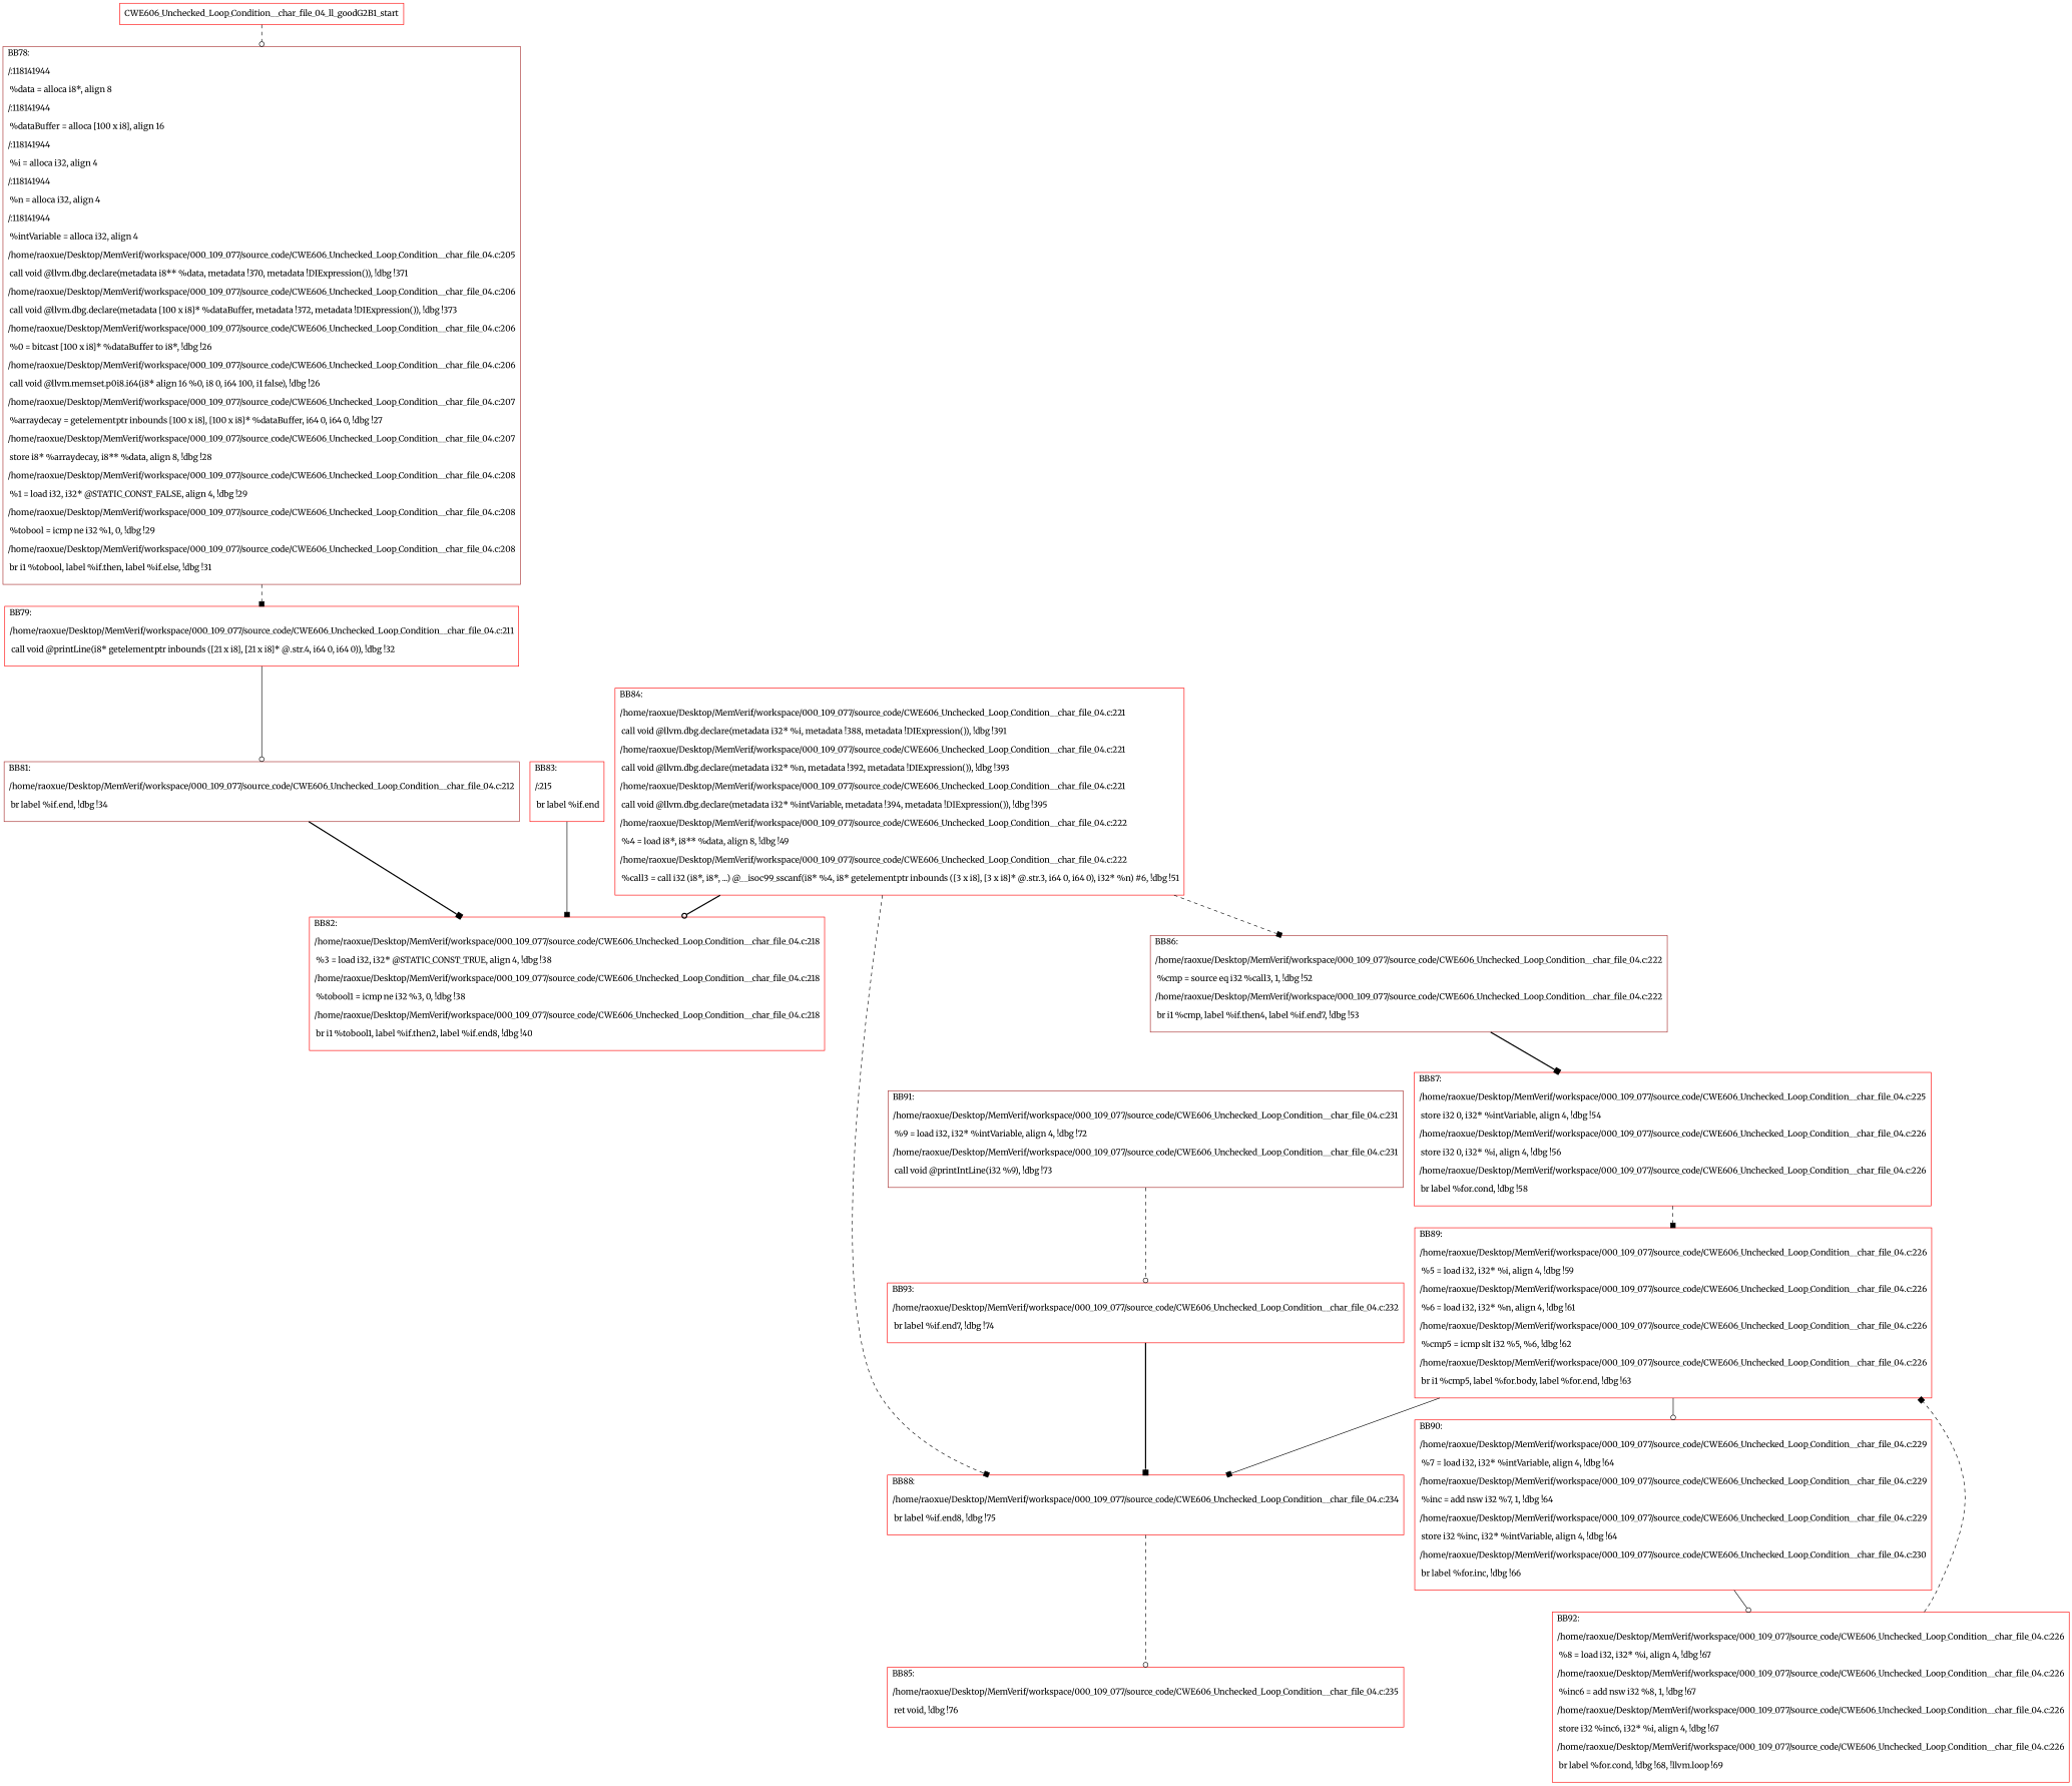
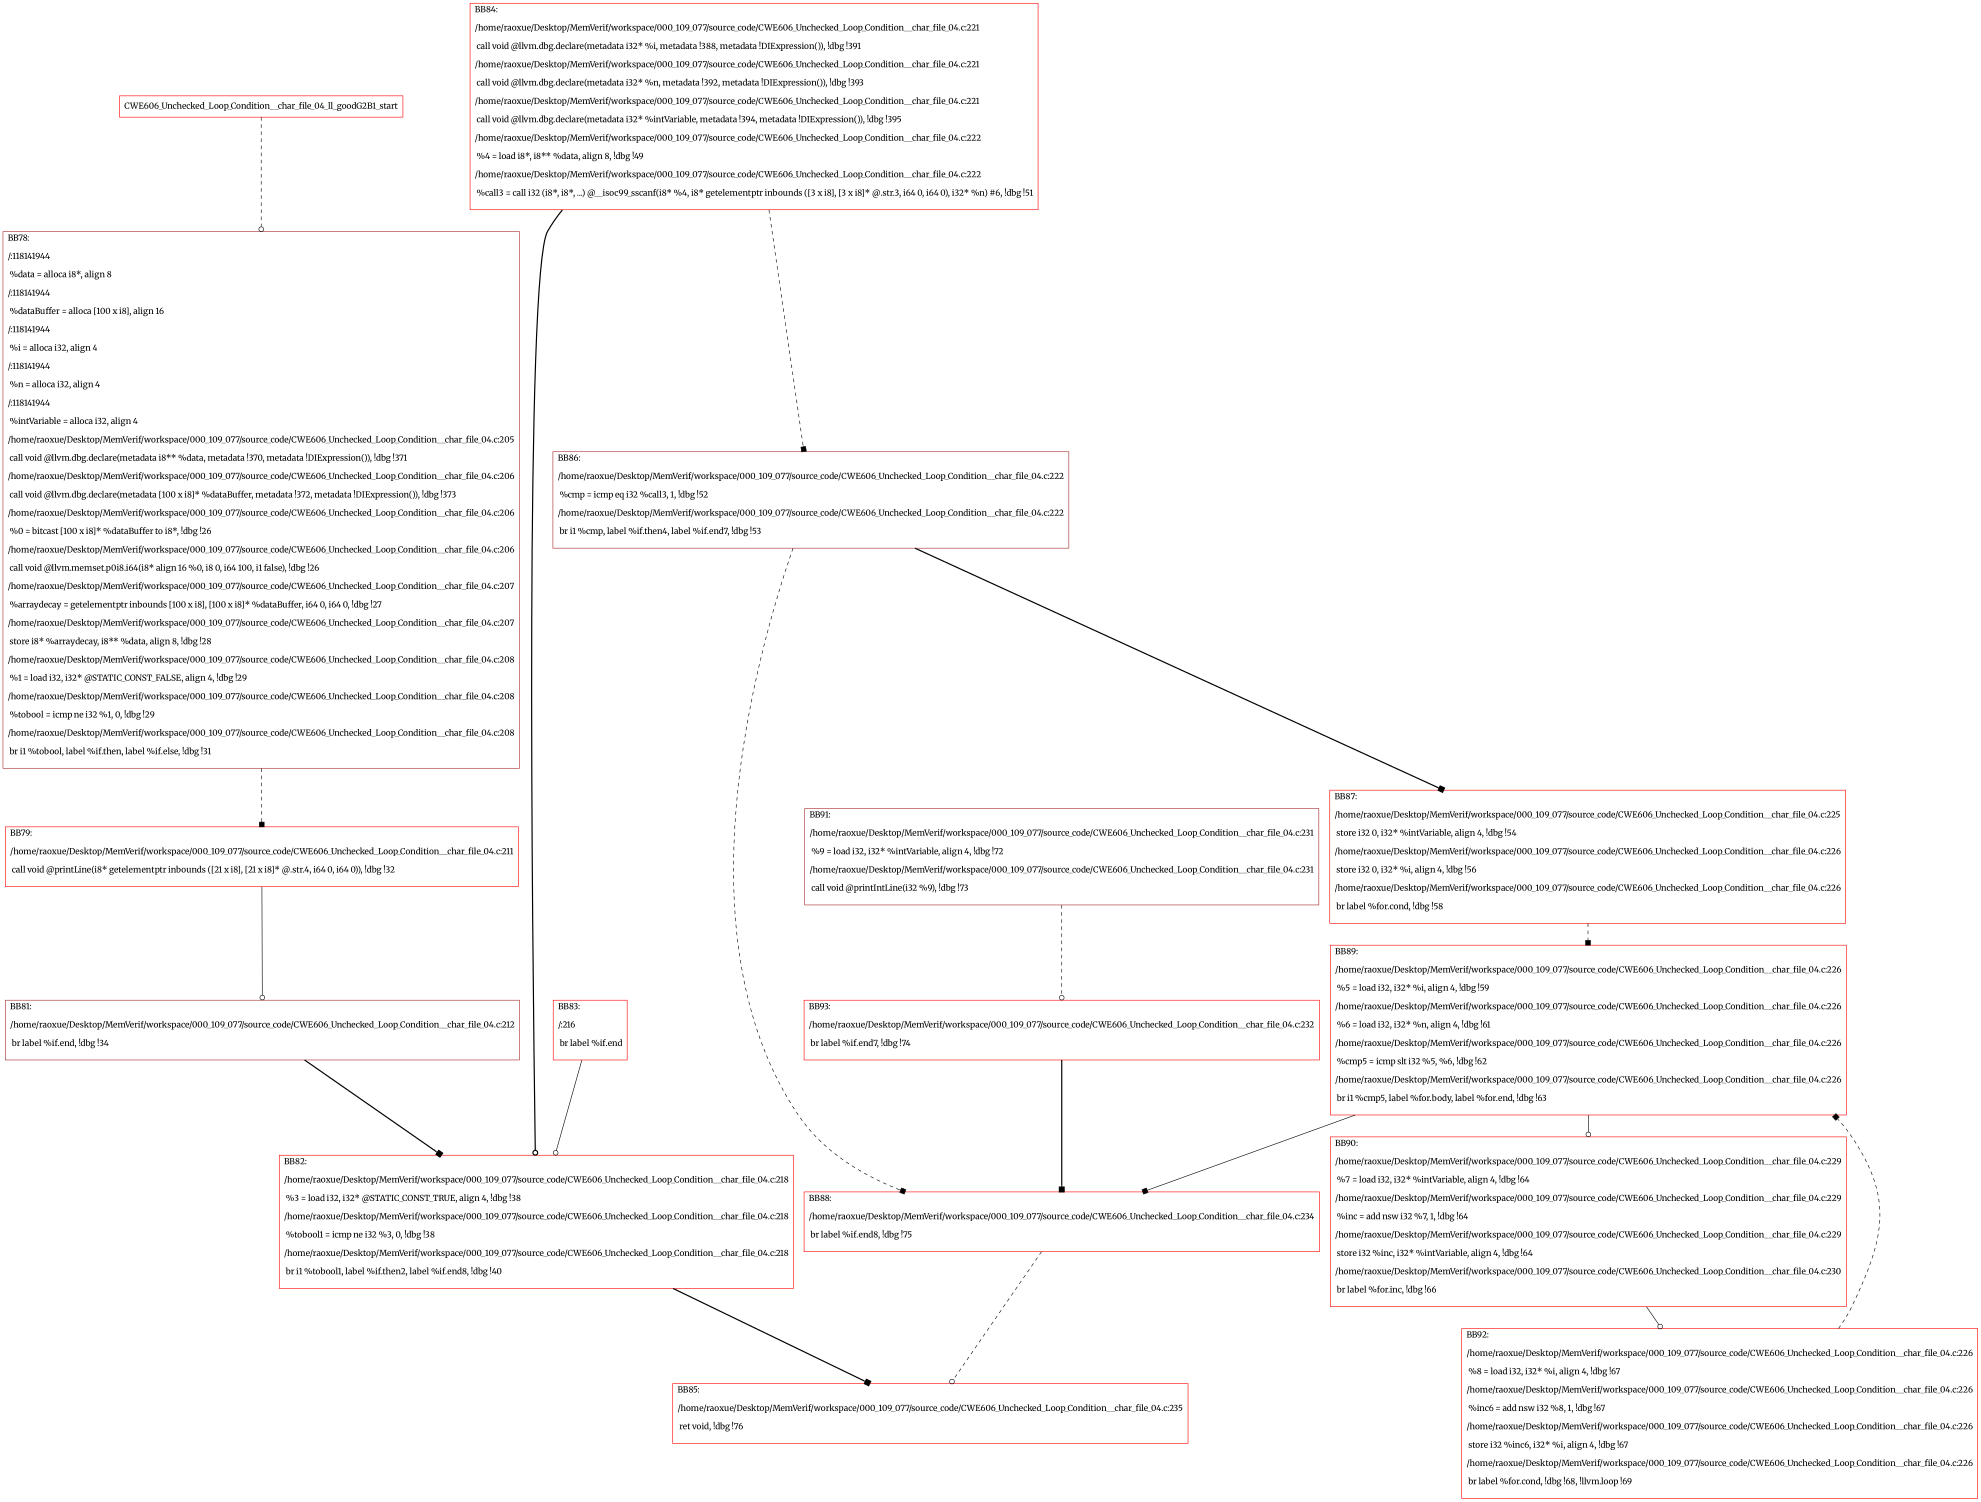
  digraph {
    fontname=Merriweather
    node [color=red fontname=Merriweather shape=record]
    edge [arrowhead=box fontname=Merriweather style=dashed]
    n1 [label="{CWE606_Unchecked_Loop_Condition__char_file_04_ll_goodG2B1_start}"]
    n2 [color=brown label="{BB78:\l\l/:118141944\l\n  %data = alloca i8*, align 8\l\n/:118141944\l\n  %dataBuffer = alloca [100 x i8], align 16\l\n/:118141944\l\n  %i = alloca i32, align 4\l\n/:118141944\l\n  %n = alloca i32, align 4\l\n/:118141944\l\n  %intVariable = alloca i32, align 4\l\n/home/raoxue/Desktop/MemVerif/workspace/000_109_077/source_code/CWE606_Unchecked_Loop_Condition__char_file_04.c:205\l\n  call void @llvm.dbg.declare(metadata i8** %data, metadata !370, metadata !DIExpression()), !dbg !371\l\n/home/raoxue/Desktop/MemVerif/workspace/000_109_077/source_code/CWE606_Unchecked_Loop_Condition__char_file_04.c:206\l\n  call void @llvm.dbg.declare(metadata [100 x i8]* %dataBuffer, metadata !372, metadata !DIExpression()), !dbg !373\l\n/home/raoxue/Desktop/MemVerif/workspace/000_109_077/source_code/CWE606_Unchecked_Loop_Condition__char_file_04.c:206\l\n  %0 = bitcast [100 x i8]* %dataBuffer to i8*, !dbg !26\l\n/home/raoxue/Desktop/MemVerif/workspace/000_109_077/source_code/CWE606_Unchecked_Loop_Condition__char_file_04.c:206\l\n  call void @llvm.memset.p0i8.i64(i8* align 16 %0, i8 0, i64 100, i1 false), !dbg !26\l\n/home/raoxue/Desktop/MemVerif/workspace/000_109_077/source_code/CWE606_Unchecked_Loop_Condition__char_file_04.c:207\l\n  %arraydecay = getelementptr inbounds [100 x i8], [100 x i8]* %dataBuffer, i64 0, i64 0, !dbg !27\l\n/home/raoxue/Desktop/MemVerif/workspace/000_109_077/source_code/CWE606_Unchecked_Loop_Condition__char_file_04.c:207\l\n  store i8* %arraydecay, i8** %data, align 8, !dbg !28\l\n/home/raoxue/Desktop/MemVerif/workspace/000_109_077/source_code/CWE606_Unchecked_Loop_Condition__char_file_04.c:208\l\n  %1 = load i32, i32* @STATIC_CONST_FALSE, align 4, !dbg !29\l\n/home/raoxue/Desktop/MemVerif/workspace/000_109_077/source_code/CWE606_Unchecked_Loop_Condition__char_file_04.c:208\l\n  %tobool = icmp ne i32 %1, 0, !dbg !29\l\n/home/raoxue/Desktop/MemVerif/workspace/000_109_077/source_code/CWE606_Unchecked_Loop_Condition__char_file_04.c:208\l\n  br i1 %tobool, label %if.then, label %if.else, !dbg !31\l\n}"]
    n3 [label="{BB79:\l\l/home/raoxue/Desktop/MemVerif/workspace/000_109_077/source_code/CWE606_Unchecked_Loop_Condition__char_file_04.c:211\l\n  call void @printLine(i8* getelementptr inbounds ([21 x i8], [21 x i8]* @.str.4, i64 0, i64 0)), !dbg !32\l\n}"]
    n4 [color=brown label="{BB81:\l\l/home/raoxue/Desktop/MemVerif/workspace/000_109_077/source_code/CWE606_Unchecked_Loop_Condition__char_file_04.c:212\l\n  br label %if.end, !dbg !34\l\n}"]
    n5 [label="{BB82:\l\l/home/raoxue/Desktop/MemVerif/workspace/000_109_077/source_code/CWE606_Unchecked_Loop_Condition__char_file_04.c:218\l\n  %3 = load i32, i32* @STATIC_CONST_TRUE, align 4, !dbg !38\l\n/home/raoxue/Desktop/MemVerif/workspace/000_109_077/source_code/CWE606_Unchecked_Loop_Condition__char_file_04.c:218\l\n  %tobool1 = icmp ne i32 %3, 0, !dbg !38\l\n/home/raoxue/Desktop/MemVerif/workspace/000_109_077/source_code/CWE606_Unchecked_Loop_Condition__char_file_04.c:218\l\n  br i1 %tobool1, label %if.then2, label %if.end8, !dbg !40\l\n}"]
-   n6 [label="{BB83:\l\l/:215\l\n  br label %if.end\l\n}"]
+   n6 [label="{BB83:\l\l/:216\l\n  br label %if.end\l\n}"]
    n7 [label="{BB85:\l\l/home/raoxue/Desktop/MemVerif/workspace/000_109_077/source_code/CWE606_Unchecked_Loop_Condition__char_file_04.c:235\l\n  ret void, !dbg !76\l\n}"]
    n8 [label="{BB84:\l\l/home/raoxue/Desktop/MemVerif/workspace/000_109_077/source_code/CWE606_Unchecked_Loop_Condition__char_file_04.c:221\l\n  call void @llvm.dbg.declare(metadata i32* %i, metadata !388, metadata !DIExpression()), !dbg !391\l\n/home/raoxue/Desktop/MemVerif/workspace/000_109_077/source_code/CWE606_Unchecked_Loop_Condition__char_file_04.c:221\l\n  call void @llvm.dbg.declare(metadata i32* %n, metadata !392, metadata !DIExpression()), !dbg !393\l\n/home/raoxue/Desktop/MemVerif/workspace/000_109_077/source_code/CWE606_Unchecked_Loop_Condition__char_file_04.c:221\l\n  call void @llvm.dbg.declare(metadata i32* %intVariable, metadata !394, metadata !DIExpression()), !dbg !395\l\n/home/raoxue/Desktop/MemVerif/workspace/000_109_077/source_code/CWE606_Unchecked_Loop_Condition__char_file_04.c:222\l\n  %4 = load i8*, i8** %data, align 8, !dbg !49\l\n/home/raoxue/Desktop/MemVerif/workspace/000_109_077/source_code/CWE606_Unchecked_Loop_Condition__char_file_04.c:222\l\n  %call3 = call i32 (i8*, i8*, ...) @__isoc99_sscanf(i8* %4, i8* getelementptr inbounds ([3 x i8], [3 x i8]* @.str.3, i64 0, i64 0), i32* %n) #6, !dbg !51\l\n}"]
-   n9 [color=brown label="{BB86:\l\l/home/raoxue/Desktop/MemVerif/workspace/000_109_077/source_code/CWE606_Unchecked_Loop_Condition__char_file_04.c:222\l\n  %cmp = source eq i32 %call3, 1, !dbg !52\l\n/home/raoxue/Desktop/MemVerif/workspace/000_109_077/source_code/CWE606_Unchecked_Loop_Condition__char_file_04.c:222\l\n  br i1 %cmp, label %if.then4, label %if.end7, !dbg !53\l\n}"]
+   n9 [color=brown label="{BB86:\l\l/home/raoxue/Desktop/MemVerif/workspace/000_109_077/source_code/CWE606_Unchecked_Loop_Condition__char_file_04.c:222\l\n  %cmp = icmp eq i32 %call3, 1, !dbg !52\l\n/home/raoxue/Desktop/MemVerif/workspace/000_109_077/source_code/CWE606_Unchecked_Loop_Condition__char_file_04.c:222\l\n  br i1 %cmp, label %if.then4, label %if.end7, !dbg !53\l\n}"]
    n10 [label="{BB87:\l\l/home/raoxue/Desktop/MemVerif/workspace/000_109_077/source_code/CWE606_Unchecked_Loop_Condition__char_file_04.c:225\l\n  store i32 0, i32* %intVariable, align 4, !dbg !54\l\n/home/raoxue/Desktop/MemVerif/workspace/000_109_077/source_code/CWE606_Unchecked_Loop_Condition__char_file_04.c:226\l\n  store i32 0, i32* %i, align 4, !dbg !56\l\n/home/raoxue/Desktop/MemVerif/workspace/000_109_077/source_code/CWE606_Unchecked_Loop_Condition__char_file_04.c:226\l\n  br label %for.cond, !dbg !58\l\n}"]
    n11 [label="{BB88:\l\l/home/raoxue/Desktop/MemVerif/workspace/000_109_077/source_code/CWE606_Unchecked_Loop_Condition__char_file_04.c:234\l\n  br label %if.end8, !dbg !75\l\n}"]
    n12 [label="{BB89:\l\l/home/raoxue/Desktop/MemVerif/workspace/000_109_077/source_code/CWE606_Unchecked_Loop_Condition__char_file_04.c:226\l\n  %5 = load i32, i32* %i, align 4, !dbg !59\l\n/home/raoxue/Desktop/MemVerif/workspace/000_109_077/source_code/CWE606_Unchecked_Loop_Condition__char_file_04.c:226\l\n  %6 = load i32, i32* %n, align 4, !dbg !61\l\n/home/raoxue/Desktop/MemVerif/workspace/000_109_077/source_code/CWE606_Unchecked_Loop_Condition__char_file_04.c:226\l\n  %cmp5 = icmp slt i32 %5, %6, !dbg !62\l\n/home/raoxue/Desktop/MemVerif/workspace/000_109_077/source_code/CWE606_Unchecked_Loop_Condition__char_file_04.c:226\l\n  br i1 %cmp5, label %for.body, label %for.end, !dbg !63\l\n}"]
    n13 [label="{BB90:\l\l/home/raoxue/Desktop/MemVerif/workspace/000_109_077/source_code/CWE606_Unchecked_Loop_Condition__char_file_04.c:229\l\n  %7 = load i32, i32* %intVariable, align 4, !dbg !64\l\n/home/raoxue/Desktop/MemVerif/workspace/000_109_077/source_code/CWE606_Unchecked_Loop_Condition__char_file_04.c:229\l\n  %inc = add nsw i32 %7, 1, !dbg !64\l\n/home/raoxue/Desktop/MemVerif/workspace/000_109_077/source_code/CWE606_Unchecked_Loop_Condition__char_file_04.c:229\l\n  store i32 %inc, i32* %intVariable, align 4, !dbg !64\l\n/home/raoxue/Desktop/MemVerif/workspace/000_109_077/source_code/CWE606_Unchecked_Loop_Condition__char_file_04.c:230\l\n  br label %for.inc, !dbg !66\l\n}"]
    n14 [label="{BB92:\l\l/home/raoxue/Desktop/MemVerif/workspace/000_109_077/source_code/CWE606_Unchecked_Loop_Condition__char_file_04.c:226\l\n  %8 = load i32, i32* %i, align 4, !dbg !67\l\n/home/raoxue/Desktop/MemVerif/workspace/000_109_077/source_code/CWE606_Unchecked_Loop_Condition__char_file_04.c:226\l\n  %inc6 = add nsw i32 %8, 1, !dbg !67\l\n/home/raoxue/Desktop/MemVerif/workspace/000_109_077/source_code/CWE606_Unchecked_Loop_Condition__char_file_04.c:226\l\n  store i32 %inc6, i32* %i, align 4, !dbg !67\l\n/home/raoxue/Desktop/MemVerif/workspace/000_109_077/source_code/CWE606_Unchecked_Loop_Condition__char_file_04.c:226\l\n  br label %for.cond, !dbg !68, !llvm.loop !69\l\n}"]
    n15 [color=brown label="{BB91:\l\l/home/raoxue/Desktop/MemVerif/workspace/000_109_077/source_code/CWE606_Unchecked_Loop_Condition__char_file_04.c:231\l\n  %9 = load i32, i32* %intVariable, align 4, !dbg !72\l\n/home/raoxue/Desktop/MemVerif/workspace/000_109_077/source_code/CWE606_Unchecked_Loop_Condition__char_file_04.c:231\l\n  call void @printIntLine(i32 %9), !dbg !73\l\n}"]
    n16 [label="{BB93:\l\l/home/raoxue/Desktop/MemVerif/workspace/000_109_077/source_code/CWE606_Unchecked_Loop_Condition__char_file_04.c:232\l\n  br label %if.end7, !dbg !74\l\n}"]
    n1 -> n2 [arrowhead=odot]
    n2 -> n3
    n3 -> n4 [arrowhead=odot style=solid]
    n4 -> n5 [style=bold]
-   n6 -> n5 [style=solid]
+   n5 -> n7 [style=bold]
+   n6 -> n5 [arrowhead=odot style=solid]
    n8 -> n5 [arrowhead=odot style=bold]
    n8 -> n9
    n9 -> n10 [style=bold]
-   n8 -> n11
+   n9 -> n11
    n10 -> n12
    n11 -> n7 [arrowhead=odot]
    n12 -> n11 [style=solid]
    n12 -> n13 [arrowhead=odot style=solid]
    n13 -> n14 [arrowhead=odot style=solid]
    n14 -> n12
    n15 -> n16 [arrowhead=odot]
    n16 -> n11 [style=bold]
  }
